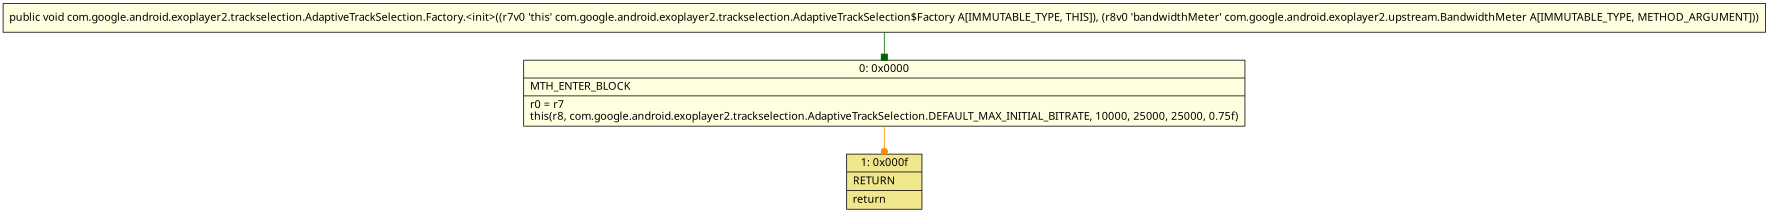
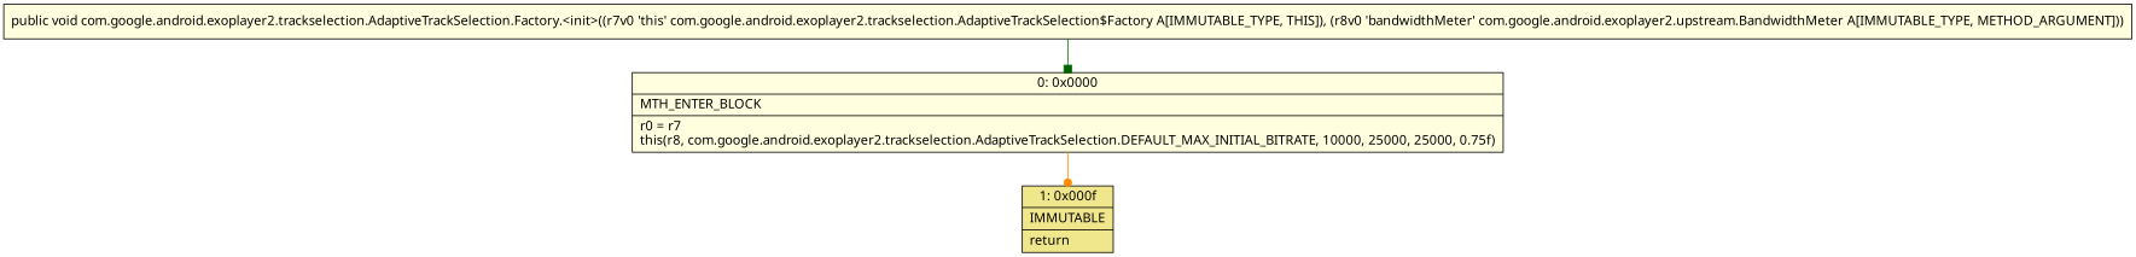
  digraph {
    fontname="Noto Sans"
    node [shape=record style=filled fillcolor=lightyellow fontname="Noto Sans"]
    edge [fontname="Noto Sans"]
    n1 [label="{0\:\ 0x0000|MTH_ENTER_BLOCK\l|r0 = r7\lthis(r8, com.google.android.exoplayer2.trackselection.AdaptiveTrackSelection.DEFAULT_MAX_INITIAL_BITRATE, 10000, 25000, 25000, 0.75f)\l}"]
-   n2 [label="{1\:\ 0x000f|RETURN\l|return\l}" fillcolor=khaki]
+   n2 [label="{1\:\ 0x000f|IMMUTABLE\l|return\l}" fillcolor=khaki]
    n3 [label="{public void com.google.android.exoplayer2.trackselection.AdaptiveTrackSelection.Factory.\<init\>((r7v0 'this' com.google.android.exoplayer2.trackselection.AdaptiveTrackSelection$Factory A[IMMUTABLE_TYPE, THIS]), (r8v0 'bandwidthMeter' com.google.android.exoplayer2.upstream.BandwidthMeter A[IMMUTABLE_TYPE, METHOD_ARGUMENT])) }"]
    n1 -> n2 [color=darkorange arrowhead=dot]
    n3 -> n1 [color=darkgreen arrowhead=box]
  }
